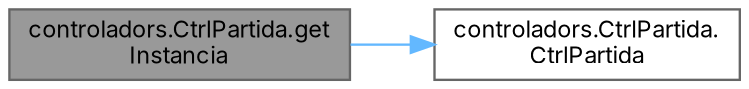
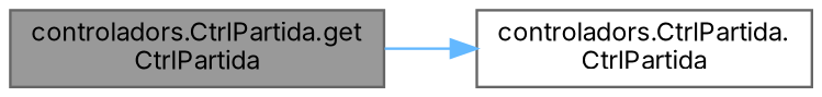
  digraph {
    rankdir=LR
    fontname=Inter
    node [fontname=Inter fontsize=10 shape=box style=filled]
-   n1 [color=gray40 fillcolor=grey60 fontcolor=black height=0.2 label="controladors.CtrlPartida.get\lInstancia" width=0.4]
+   n1 [color=gray40 fillcolor=grey60 fontcolor=black height=0.2 label="controladors.CtrlPartida.get\lCtrlPartida" width=0.4]
    n2 [color=grey40 fillcolor=white height=0.2 label="controladors.CtrlPartida.\lCtrlPartida" width=0.4]
    n1 -> n2 [color=steelblue1 fontname=Inter fontsize=10 labelfontname=Helvetica labelfontsize=10 style=solid]
  }
